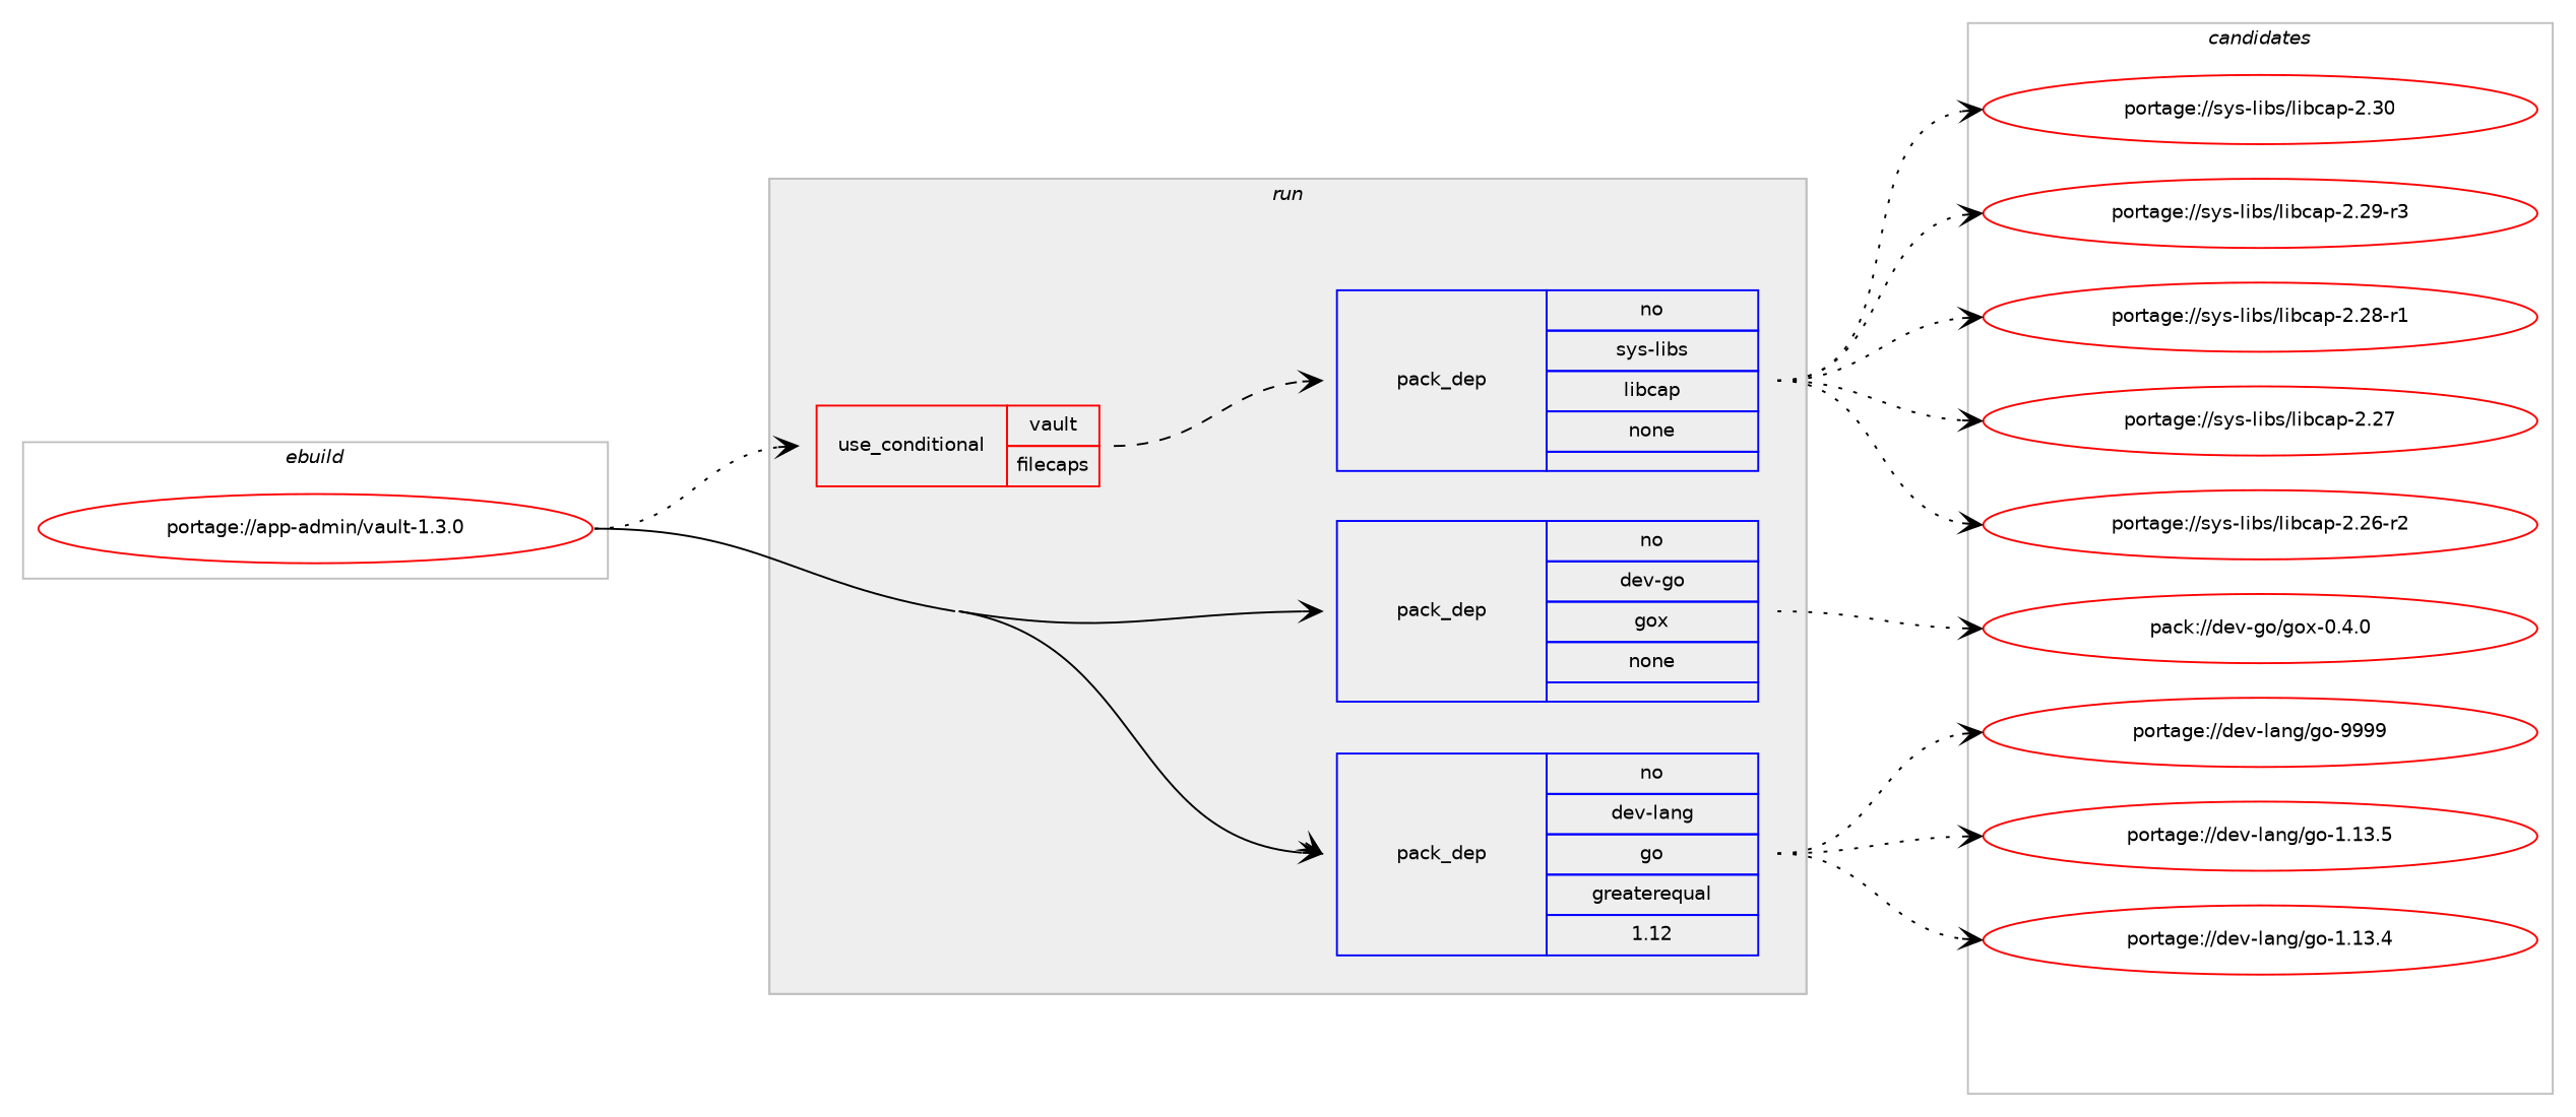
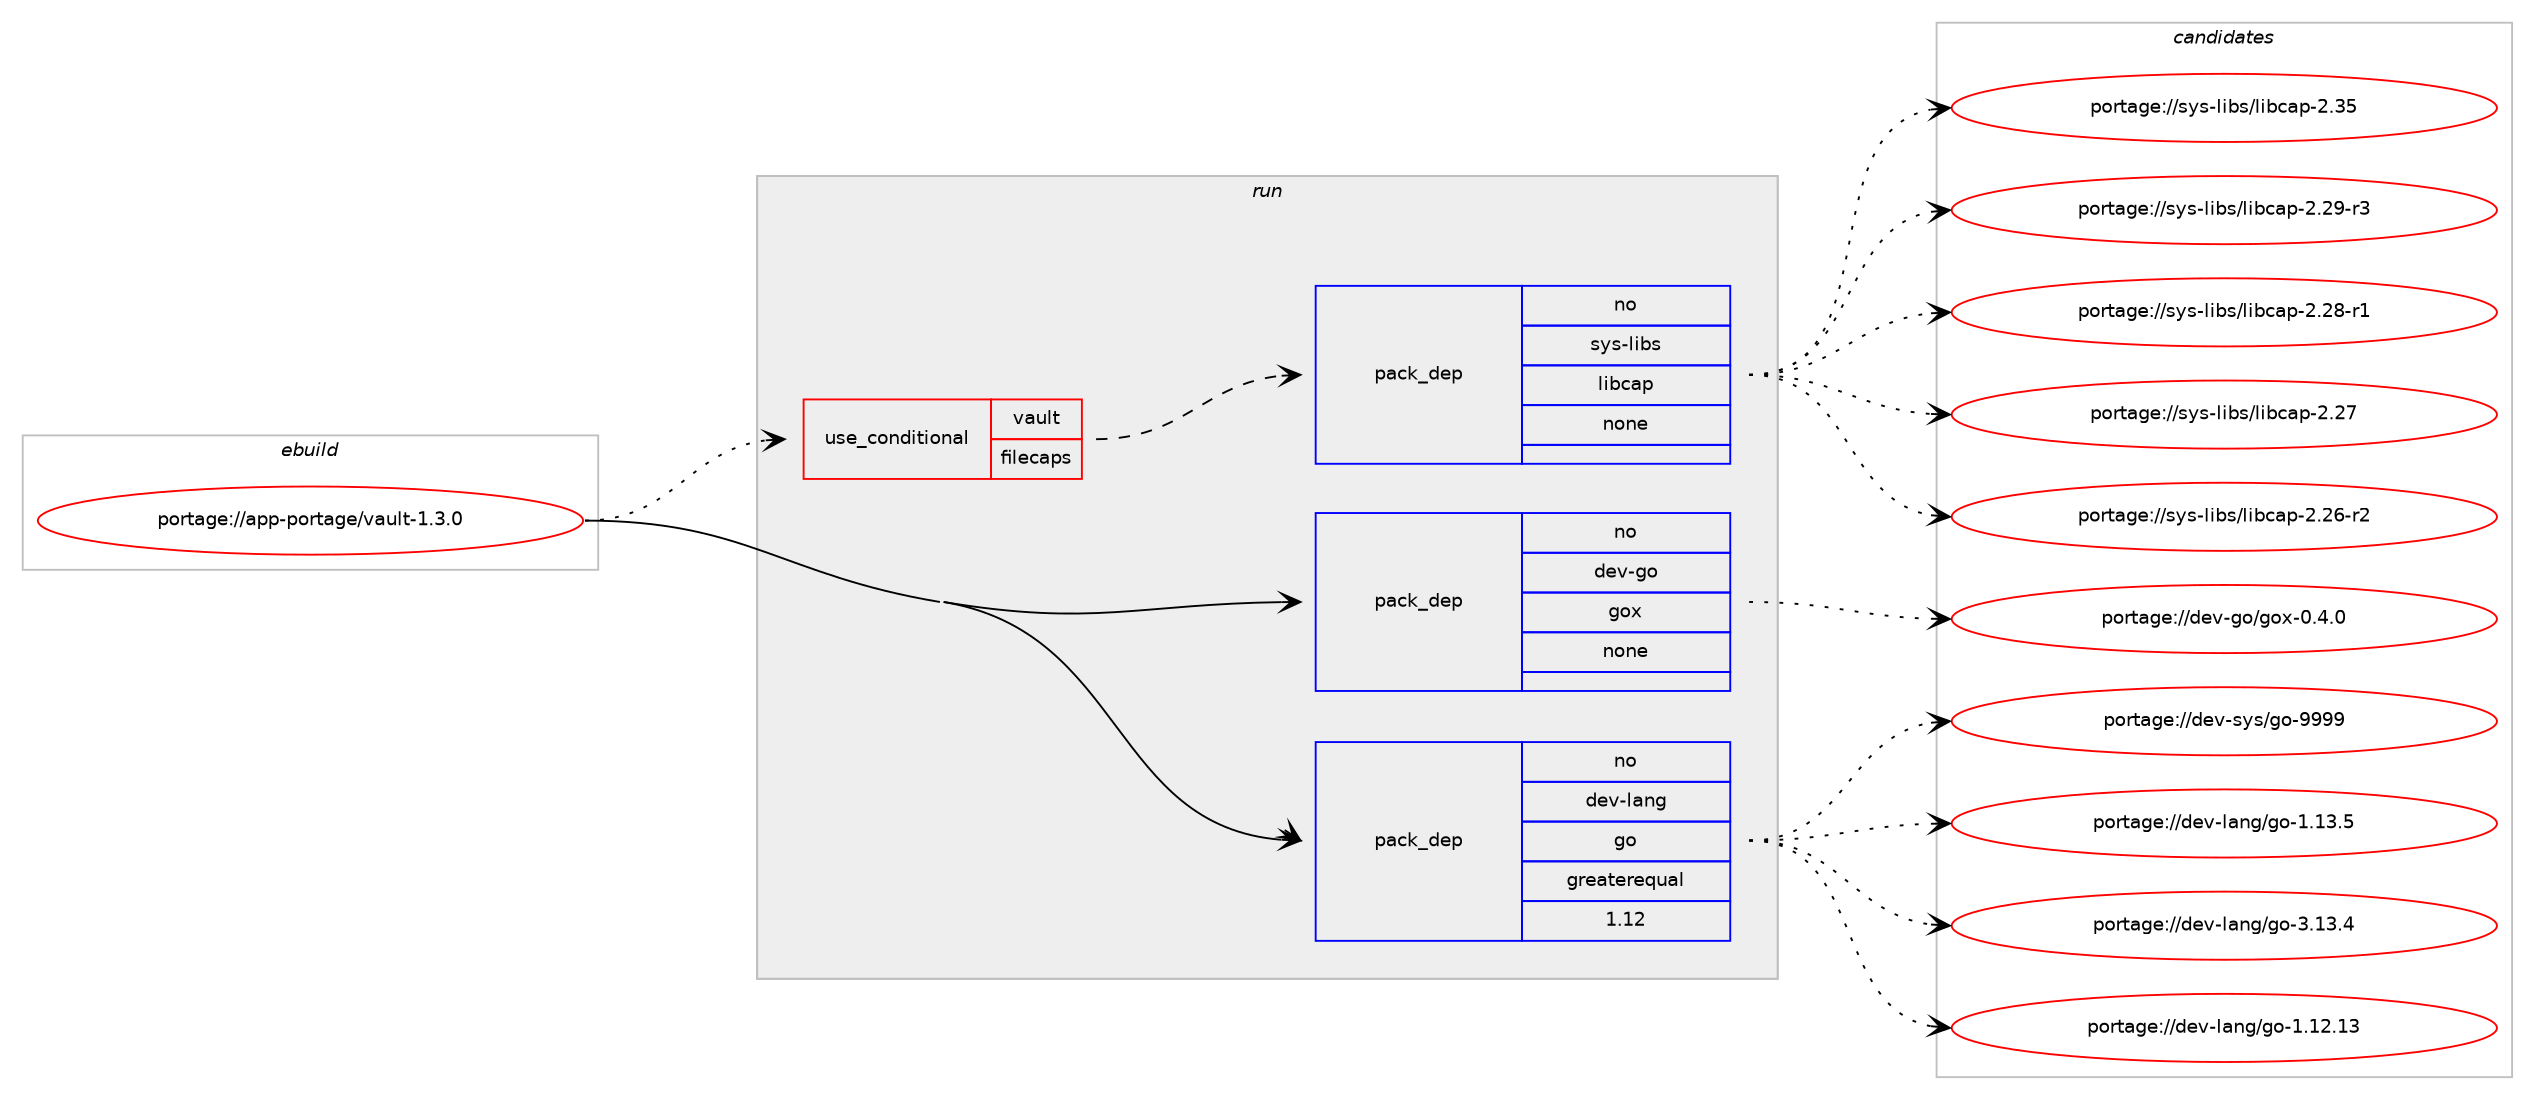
  digraph {
    compound=true
    concentrate=true
    fontname=Helvetica
    fontsize=10
    newrank=true
    rankdir=LR
    ranksep=1.5
    node [color=red fontname=Helvetica fontsize=10]
    edge [arrowhead=vee headport=w style=dotted tailport=e weight=100]
-   n1 [label="portage://app-admin/vault-1.3.0" width=4]
+   n1 [label="portage://app-portage/vault-1.3.0" width=4]
    n2 [color=blue label=<<TABLE BORDER="0" CELLBORDER="1" CELLSPACING="0" CELLPADDING="4" WIDTH="220"><TR><TD ROWSPAN="6" CELLPADDING="30">pack_dep</TD></TR><TR><TD WIDTH="110">no</TD></TR><TR><TD>sys-libs</TD></TR><TR><TD>libcap</TD></TR><TR><TD>none</TD></TR><TR><TD></TD></TR></TABLE>> shape=none]
    n3 [label=<<TABLE BORDER="0" CELLBORDER="1" CELLSPACING="0" CELLPADDING="4"><TR><TD ROWSPAN="3" CELLPADDING="10">use_conditional</TD></TR><TR><TD>vault</TD></TR><TR><TD>filecaps</TD></TR></TABLE>> shape=none]
    n4 [color=blue label=<<TABLE BORDER="0" CELLBORDER="1" CELLSPACING="0" CELLPADDING="4" WIDTH="220"><TR><TD ROWSPAN="6" CELLPADDING="30">pack_dep</TD></TR><TR><TD WIDTH="110">no</TD></TR><TR><TD>dev-go</TD></TR><TR><TD>gox</TD></TR><TR><TD>none</TD></TR><TR><TD></TD></TR></TABLE>> shape=none]
    n5 [color=blue label=<<TABLE BORDER="0" CELLBORDER="1" CELLSPACING="0" CELLPADDING="4" WIDTH="220"><TR><TD ROWSPAN="6" CELLPADDING="30">pack_dep</TD></TR><TR><TD WIDTH="110">no</TD></TR><TR><TD>dev-lang</TD></TR><TR><TD>go</TD></TR><TR><TD>greaterequal</TD></TR><TR><TD>1.12</TD></TR></TABLE>> shape=none]
-   n6 [label="portage://sys-libs/libcap-2.30" width=4]
+   n6 [label="portage://sys-libs/libcap-2.35" width=4]
    n7 [label="portage://sys-libs/libcap-2.29-r3" width=4]
    n8 [label="portage://sys-libs/libcap-2.28-r1" width=4]
    n9 [label="portage://sys-libs/libcap-2.27" width=4]
    n10 [label="portage://sys-libs/libcap-2.26-r2" width=4]
-   n11 [label="pack://dev-go/gox-0.4.0" width=4]
-   n12 [label="portage://dev-lang/go-9999" width=4]
+   n11 [label="portage://dev-go/gox-0.4.0" width=4]
+   n12 [label="portage://dev-sys/go-9999" width=4]
    n13 [label="portage://dev-lang/go-1.13.5" width=4]
-   n14 [label="portage://dev-lang/go-1.13.4" width=4]
+   n14 [label="portage://dev-lang/go-3.13.4" width=4]
+   n15 [label="portage://dev-lang/go-1.12.13" width=4]
    subgraph cluster_1 {
      color=gray
      label=<<i>ebuild</i>>
      n1
    }
    subgraph cluster_2 {
      color=gray
      label=<<i>dependencies</i>>
      subgraph cluster_3 {
        color=gray
        fillcolor="#eeeeee"
        label=<<i>compile</i>>
        style=filled
        subgraph sub_4 {
          color=gray
          fillcolor="#eeeeee"
          label=<<i>compile</i>>
          style=filled
          n3
          subgraph sub_5 {
            color=gray
            fillcolor="#eeeeee"
            label=<<i>compile</i>>
            style=filled
            n2
          }
        }
        subgraph sub_6 {
          color=gray
          fillcolor="#eeeeee"
          label=<<i>compile</i>>
          style=filled
          n4
        }
        subgraph sub_7 {
          color=gray
          fillcolor="#eeeeee"
          label=<<i>compile</i>>
          style=filled
          n5
        }
      }
      subgraph cluster_8 {
        color=gray
        fillcolor="#eeeeee"
        label=<<i>compile and run</i>>
        style=filled
      }
      subgraph cluster_9 {
        color=gray
        fillcolor="#eeeeee"
        label=<<i>run</i>>
        style=filled
      }
    }
    subgraph cluster_10 {
      color=gray
      label=<<i>candidates</i>>
      rank=same
      subgraph sub_11 {
        color=black
        label=<<i>candidates</i>>
        nodesep=1
        rank=same
        n6
        n7
        n8
        n9
        n10
      }
      subgraph sub_12 {
        color=black
        label=<<i>candidates</i>>
        nodesep=1
        rank=same
        n11
      }
      subgraph sub_13 {
        color=black
        label=<<i>candidates</i>>
        nodesep=1
        rank=same
        n12
        n13
        n14
+       n15
      }
    }
    n1 -> n3 [weight=20]
    n1 -> n4 [style=solid weight=20]
    n1 -> n5 [style=solid weight=20]
    n2 -> n6
    n2 -> n7
    n2 -> n8
    n2 -> n9
    n2 -> n10
    n3 -> n2 [style=dashed weight=20]
    n4 -> n11
    n5 -> n12
    n5 -> n13
    n5 -> n14
+   n5 -> n15
  }
